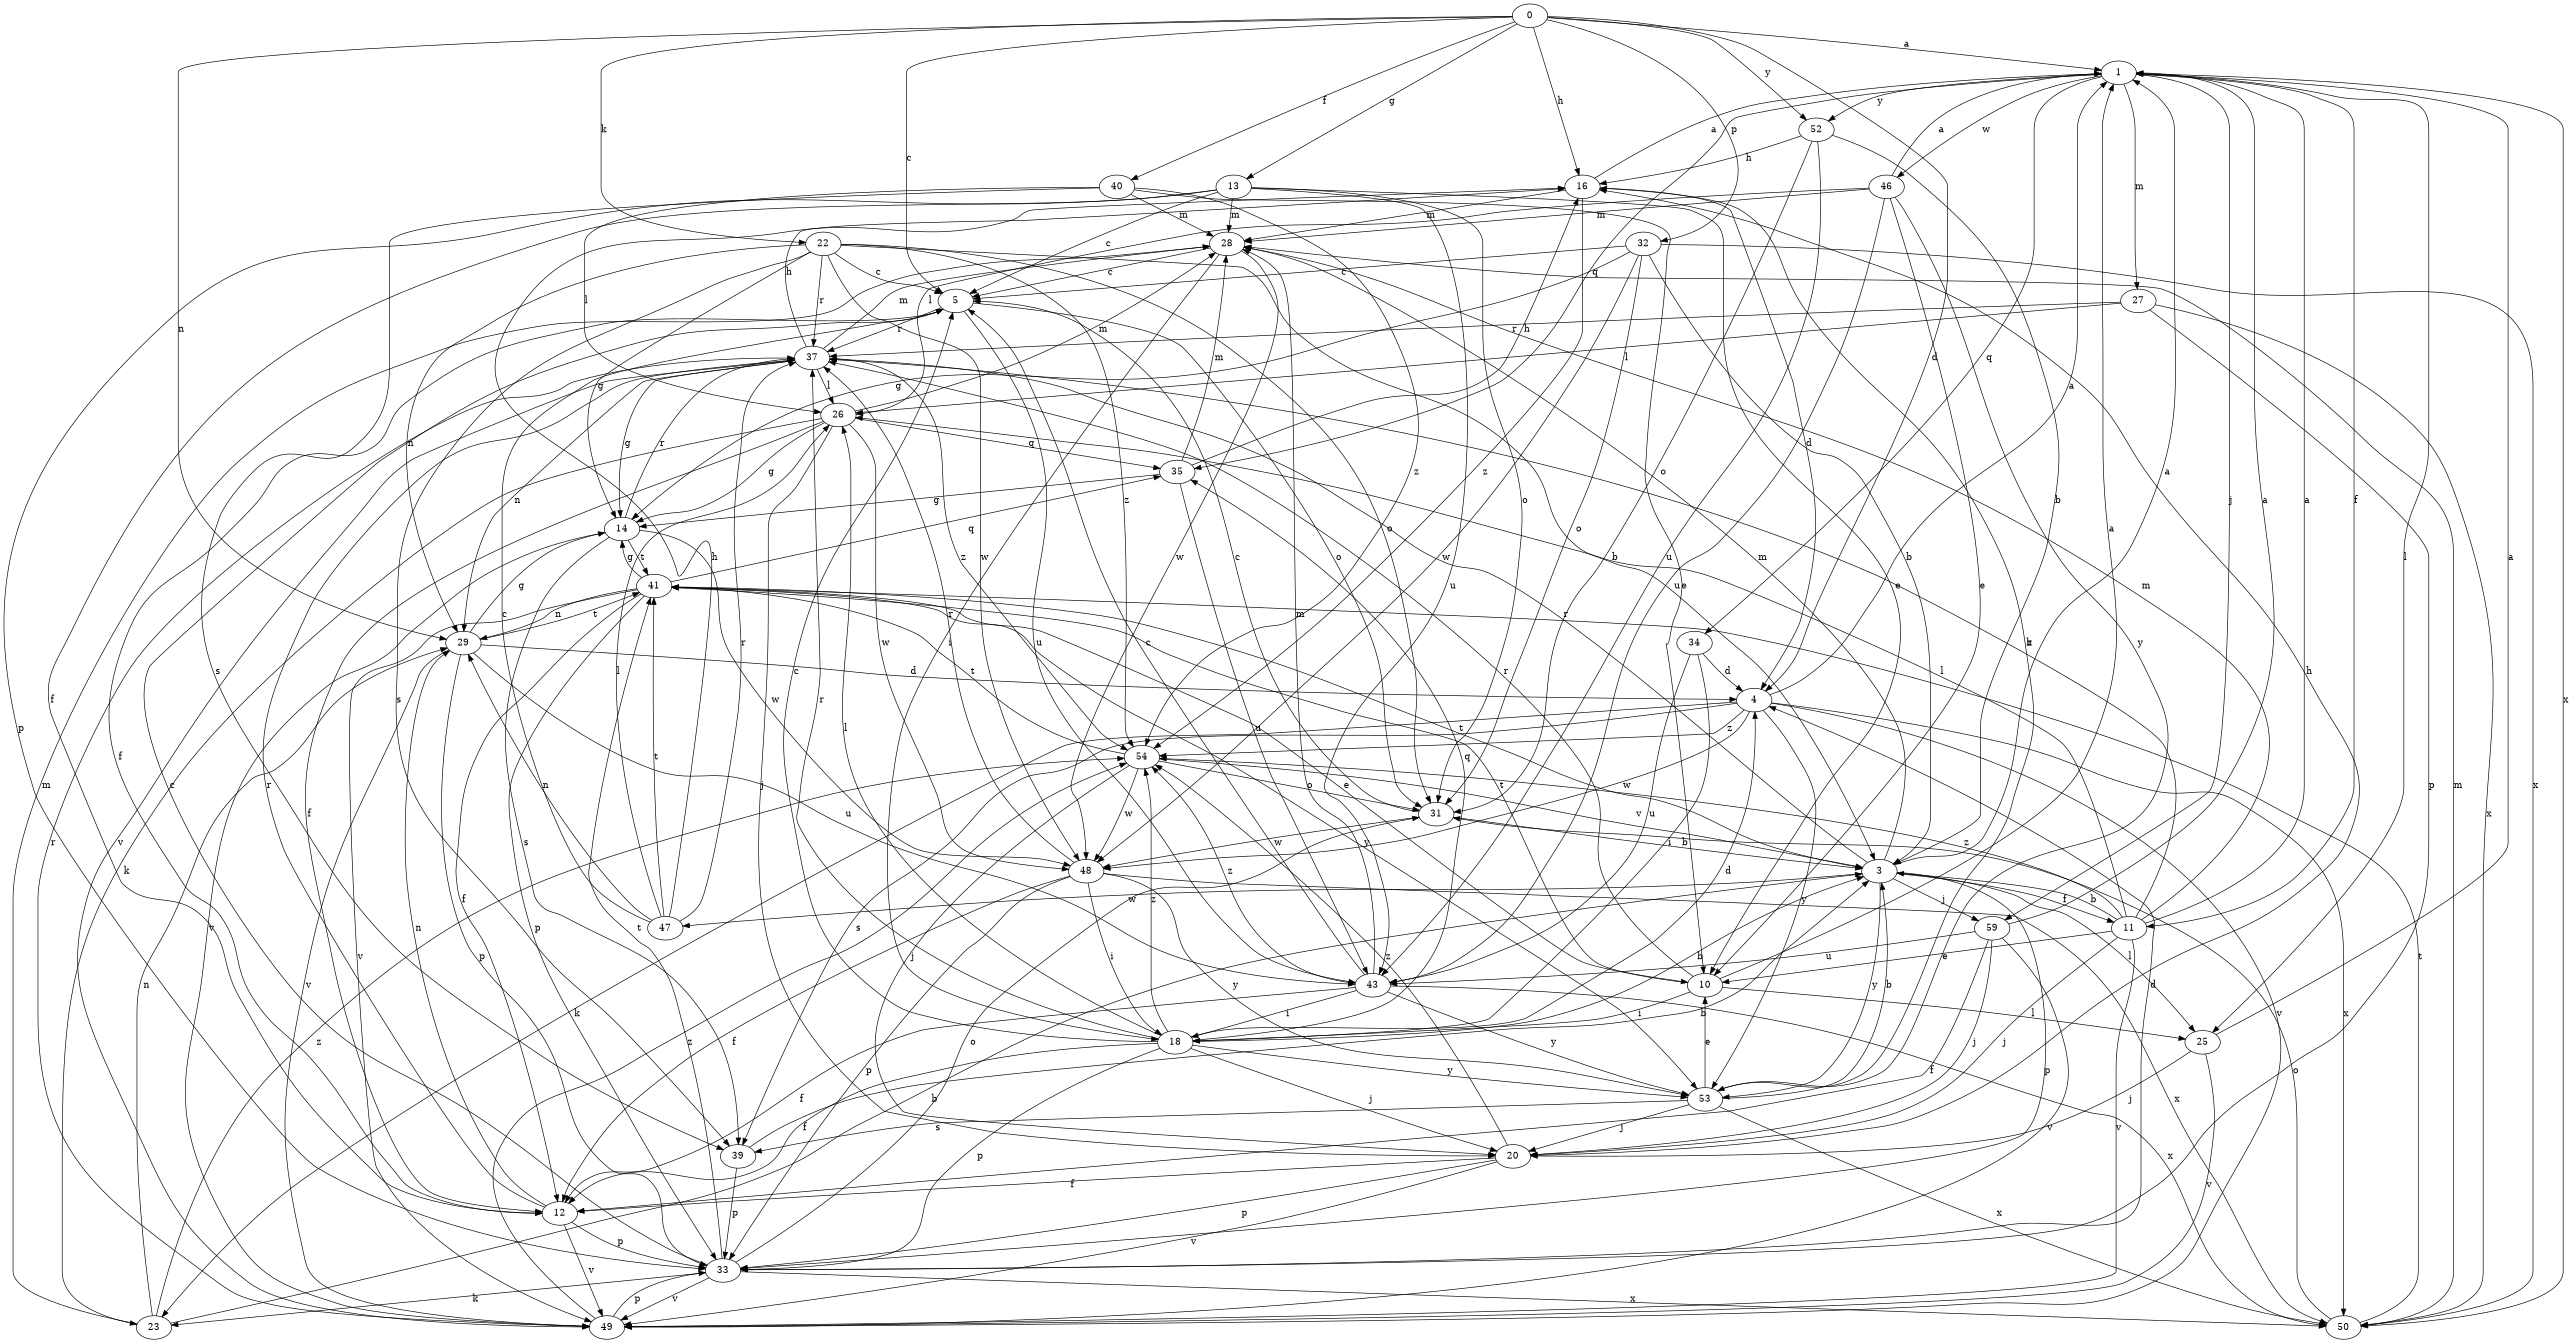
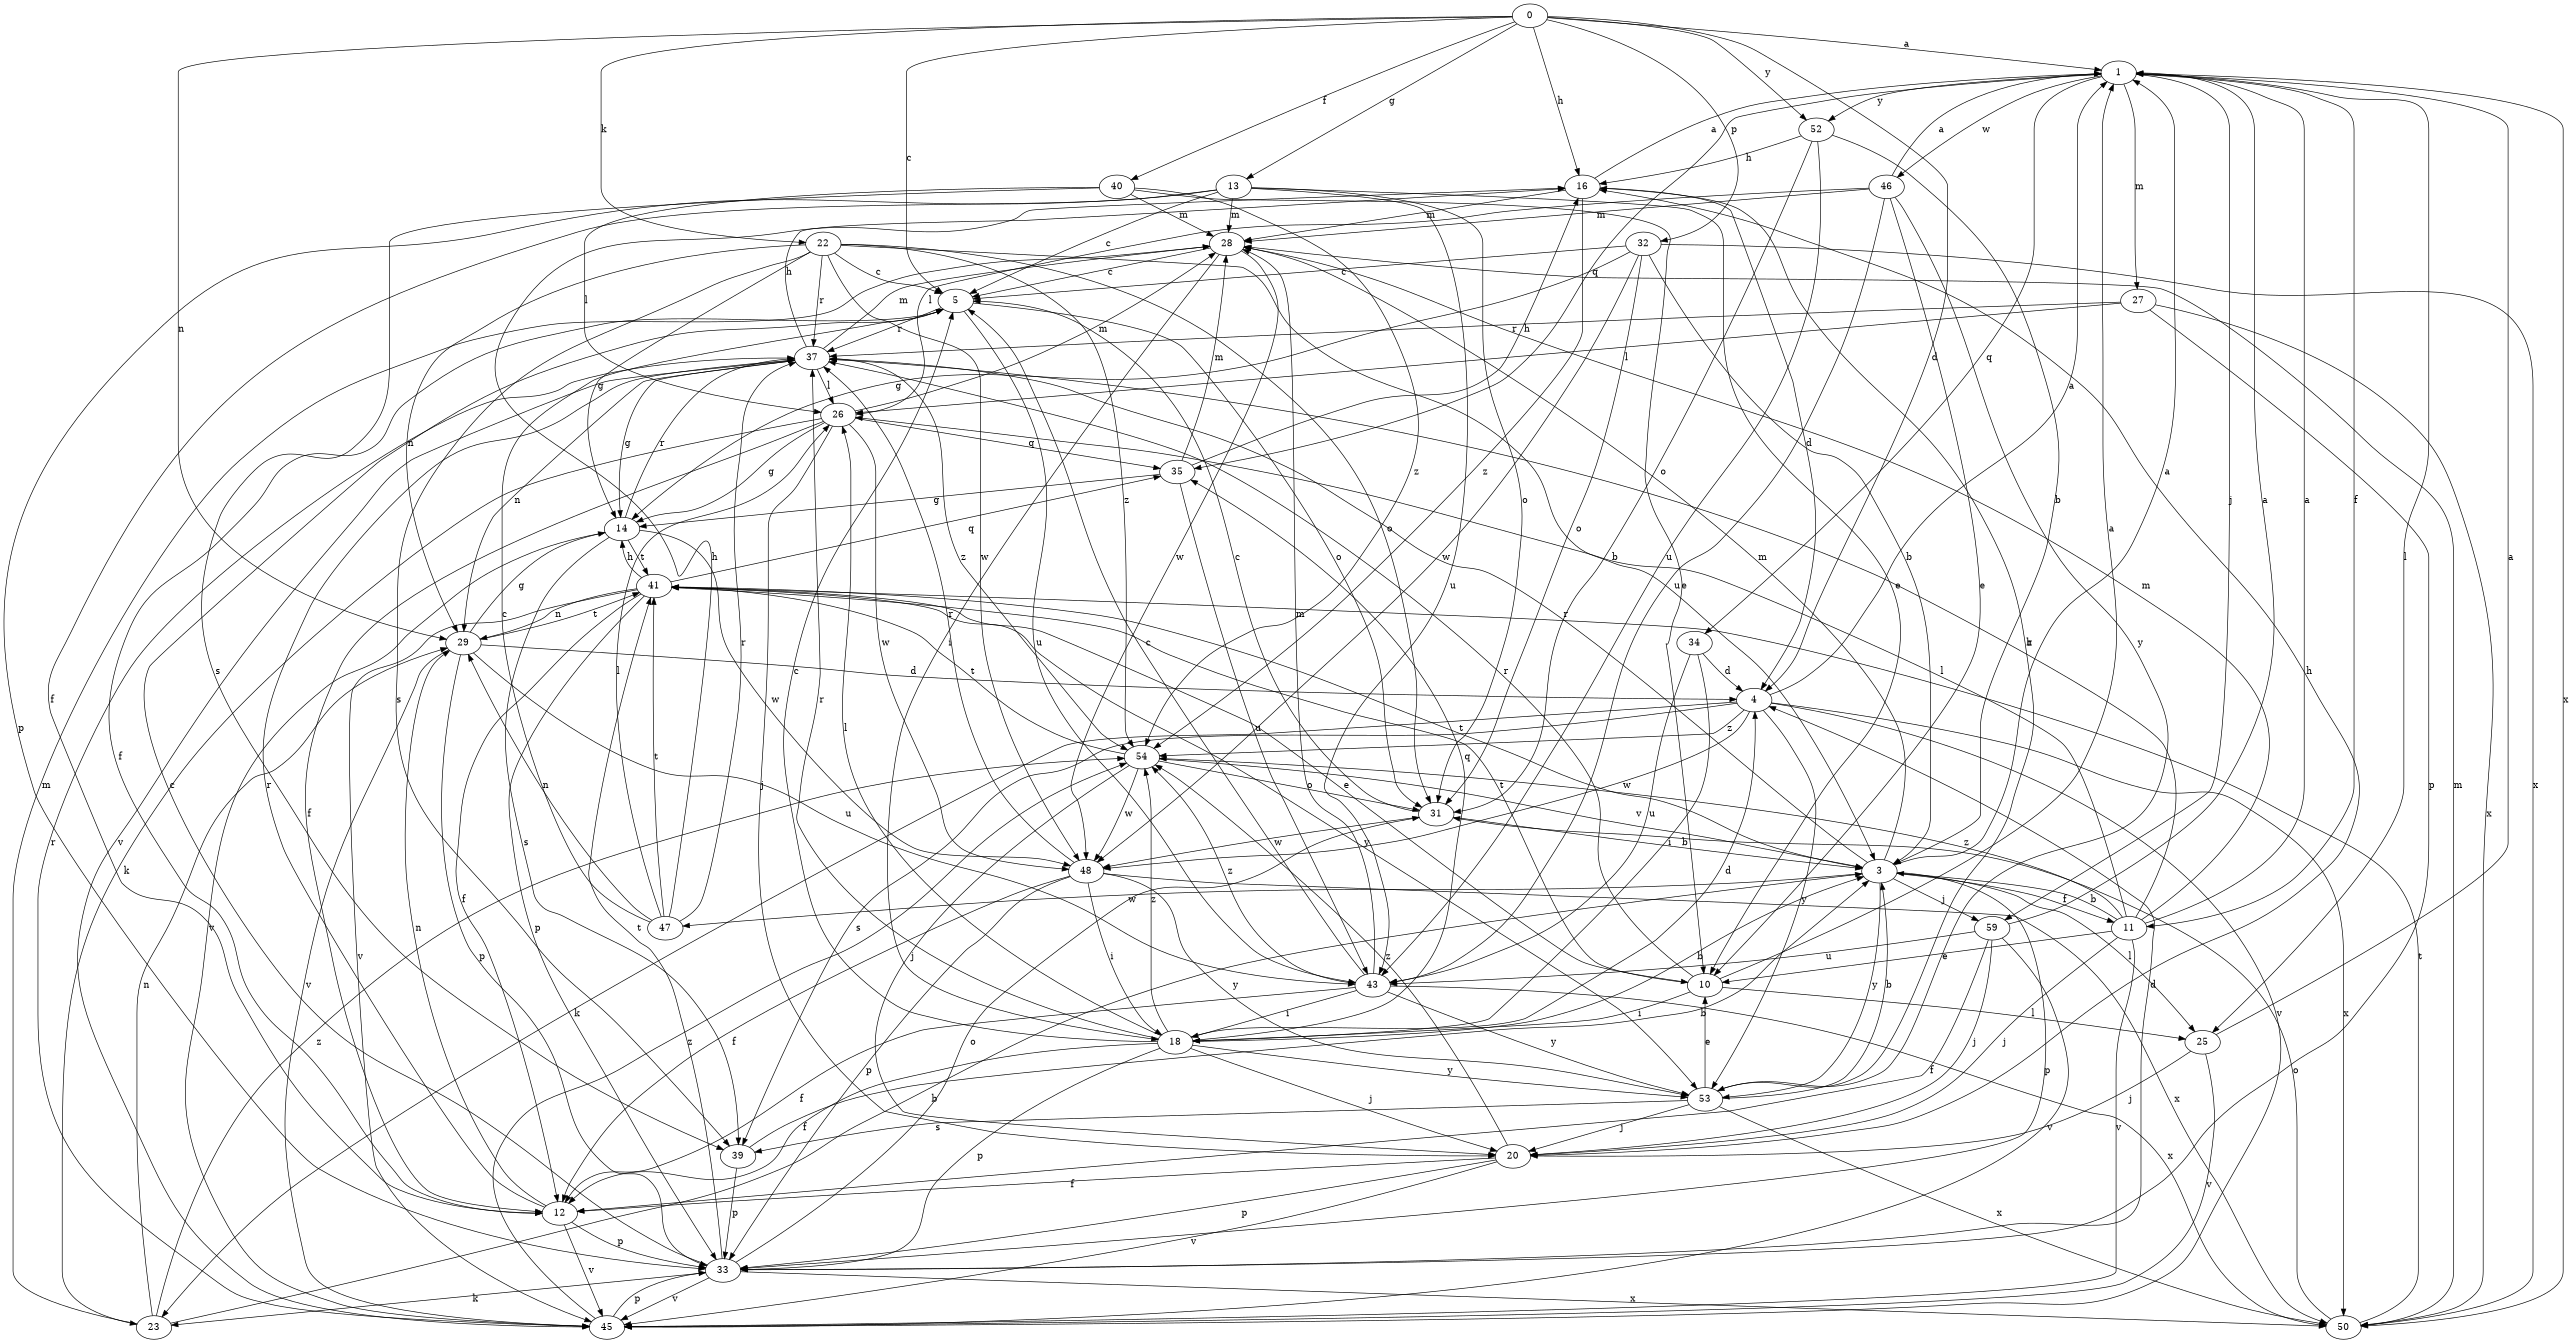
  strict digraph {
    0
    1
    5
    n4 [label=4]
    13
    16
    22
    29
    32
    40
    52
    11
    n13 [label=59]
    25
    27
    34
    35
    46
    50
    37
    12
    31
    43
    53
    23
    39
-   45 [label=49]
+   45
    48
    54
    28
    33
    10
    3
    14
    41
    26
    20
    18
    47
    0 -> 1 [label=a]
    0 -> 5 [label=c]
    0 -> n4 [label=d]
    0 -> 13 [label=g]
    0 -> 16 [label=h]
    0 -> 22 [label=k]
    0 -> 29 [label=n]
    0 -> 32 [label=p]
    0 -> 40 [label=f]
    0 -> 52 [label=y]
    1 -> 52 [label=y]
    1 -> 11 [label=f]
    1 -> n13 [label=j]
    1 -> 25 [label=l]
    1 -> 27 [label=m]
    1 -> 34 [label=q]
    1 -> 35 [label=q]
    1 -> 46 [label=w]
    1 -> 50 [label=x]
    5 -> 37 [label=r]
    5 -> 12 [label=f]
    5 -> 31 [label=o]
    5 -> 43 [label=u]
    n4 -> 1 [label=a]
    n4 -> 50 [label=x]
    n4 -> 53 [label=y]
    n4 -> 23 [label=k]
    n4 -> 39 [label=s]
    n4 -> 45 [label=v]
    n4 -> 48 [label=w]
    n4 -> 54 [label=z]
    13 -> 5 [label=c]
    13 -> 12 [label=f]
    13 -> 31 [label=o]
    13 -> 43 [label=u]
    13 -> 28 [label=m]
    13 -> 33 [label=p]
    13 -> 10 [label=e]
    16 -> 1 [label=a]
    16 -> n4 [label=d]
    16 -> 54 [label=z]
    16 -> 28 [label=m]
    22 -> 5 [label=c]
    22 -> 29 [label=n]
    22 -> 37 [label=r]
    22 -> 31 [label=o]
    22 -> 39 [label=s]
    22 -> 48 [label=w]
    22 -> 54 [label=z]
    22 -> 3 [label=b]
    22 -> 14 [label=g]
    29 -> n4 [label=d]
    29 -> 43 [label=u]
    29 -> 45 [label=v]
    29 -> 33 [label=p]
    29 -> 14 [label=g]
    29 -> 41 [label=t]
    32 -> 5 [label=c]
    32 -> 50 [label=x]
    32 -> 31 [label=o]
    32 -> 48 [label=w]
    32 -> 3 [label=b]
    32 -> 14 [label=g]
    40 -> 39 [label=s]
    40 -> 54 [label=z]
    40 -> 28 [label=m]
    40 -> 10 [label=e]
    40 -> 26 [label=l]
    52 -> 16 [label=h]
    52 -> 31 [label=o]
    52 -> 43 [label=u]
    52 -> 3 [label=b]
    11 -> 1 [label=a]
    11 -> 37 [label=r]
    11 -> 45 [label=v]
    11 -> 54 [label=z]
    11 -> 28 [label=m]
    11 -> 10 [label=e]
    11 -> 3 [label=b]
    11 -> 26 [label=l]
    11 -> 20 [label=j]
    n13 -> 1 [label=a]
    n13 -> 12 [label=f]
    n13 -> 43 [label=u]
    n13 -> 45 [label=v]
    n13 -> 20 [label=j]
    25 -> 1 [label=a]
    25 -> 45 [label=v]
    25 -> 20 [label=j]
    27 -> 50 [label=x]
    27 -> 37 [label=r]
    27 -> 33 [label=p]
    27 -> 26 [label=l]
    34 -> n4 [label=d]
    34 -> 43 [label=u]
    34 -> 18 [label=i]
    35 -> 16 [label=h]
    35 -> 43 [label=u]
    35 -> 28 [label=m]
    35 -> 14 [label=g]
    46 -> 1 [label=a]
    46 -> 43 [label=u]
    46 -> 53 [label=y]
    46 -> 28 [label=m]
    46 -> 10 [label=e]
    46 -> 26 [label=l]
    50 -> 31 [label=o]
    50 -> 28 [label=m]
    50 -> 41 [label=t]
    37 -> 16 [label=h]
    37 -> 29 [label=n]
    37 -> 45 [label=v]
    37 -> 54 [label=z]
    37 -> 28 [label=m]
    37 -> 14 [label=g]
    37 -> 26 [label=l]
    12 -> 29 [label=n]
    12 -> 37 [label=r]
    12 -> 45 [label=v]
    12 -> 33 [label=p]
    31 -> 5 [label=c]
    31 -> 48 [label=w]
    31 -> 3 [label=b]
    43 -> 5 [label=c]
    43 -> 50 [label=x]
    43 -> 12 [label=f]
    43 -> 53 [label=y]
    43 -> 54 [label=z]
    43 -> 28 [label=m]
    43 -> 18 [label=i]
    53 -> 16 [label=h]
    53 -> 50 [label=x]
    53 -> 39 [label=s]
    53 -> 10 [label=e]
    53 -> 3 [label=b]
    53 -> 20 [label=j]
    23 -> 29 [label=n]
    23 -> 54 [label=z]
    23 -> 28 [label=m]
    23 -> 3 [label=b]
    39 -> 33 [label=p]
    39 -> 3 [label=b]
    45 -> 37 [label=r]
    45 -> 54 [label=z]
    45 -> 33 [label=p]
    48 -> 50 [label=x]
    48 -> 37 [label=r]
    48 -> 12 [label=f]
    48 -> 53 [label=y]
    48 -> 33 [label=p]
    48 -> 18 [label=i]
    54 -> 31 [label=o]
    54 -> 48 [label=w]
    54 -> 3 [label=v]
    54 -> 41 [label=t]
    54 -> 20 [label=j]
    28 -> 5 [label=c]
    28 -> 48 [label=w]
    28 -> 18 [label=i]
    33 -> 5 [label=c]
    33 -> n4 [label=d]
    33 -> 50 [label=x]
    33 -> 31 [label=o]
    33 -> 23 [label=k]
    33 -> 45 [label=v]
    33 -> 41 [label=t]
    10 -> 1 [label=a]
    10 -> 25 [label=l]
    10 -> 37 [label=r]
    10 -> 41 [label=t]
    10 -> 18 [label=i]
    3 -> 1 [label=a]
    3 -> 11 [label=f]
    3 -> n13 [label=j]
    3 -> 25 [label=l]
    3 -> 37 [label=r]
    3 -> 53 [label=y]
    3 -> 28 [label=m]
    3 -> 33 [label=p]
    3 -> 41 [label=t]
    3 -> 47 [label=w]
    14 -> 37 [label=r]
    14 -> 39 [label=s]
    14 -> 45 [label=v]
    14 -> 48 [label=w]
    14 -> 41 [label=t]
    41 -> 29 [label=n]
    41 -> 35 [label=q]
    41 -> 12 [label=f]
    41 -> 53 [label=y]
    41 -> 45 [label=v]
    41 -> 33 [label=p]
    41 -> 10 [label=e]
-   41 -> 14 [label=g]
+   41 -> 14 [label=h]
    26 -> 35 [label=q]
    26 -> 12 [label=f]
    26 -> 23 [label=k]
    26 -> 48 [label=w]
    26 -> 28 [label=m]
    26 -> 14 [label=g]
    26 -> 20 [label=j]
    20 -> 16 [label=h]
    20 -> 12 [label=f]
    20 -> 45 [label=v]
    20 -> 54 [label=z]
    20 -> 33 [label=p]
    18 -> 5 [label=c]
    18 -> n4 [label=d]
    18 -> 35 [label=q]
    18 -> 37 [label=r]
    18 -> 12 [label=f]
    18 -> 53 [label=y]
    18 -> 54 [label=z]
    18 -> 33 [label=p]
    18 -> 3 [label=b]
    18 -> 26 [label=l]
    18 -> 20 [label=j]
    47 -> 5 [label=c]
    47 -> 16 [label=h]
    47 -> 29 [label=n]
    47 -> 37 [label=r]
    47 -> 41 [label=t]
    47 -> 26 [label=l]
  }
